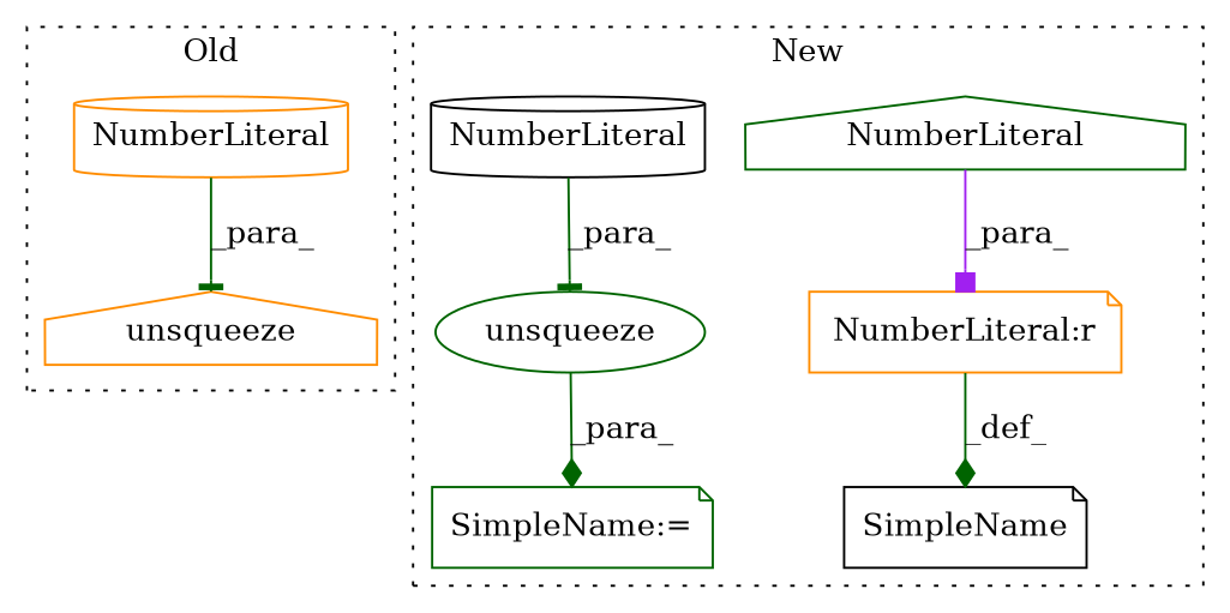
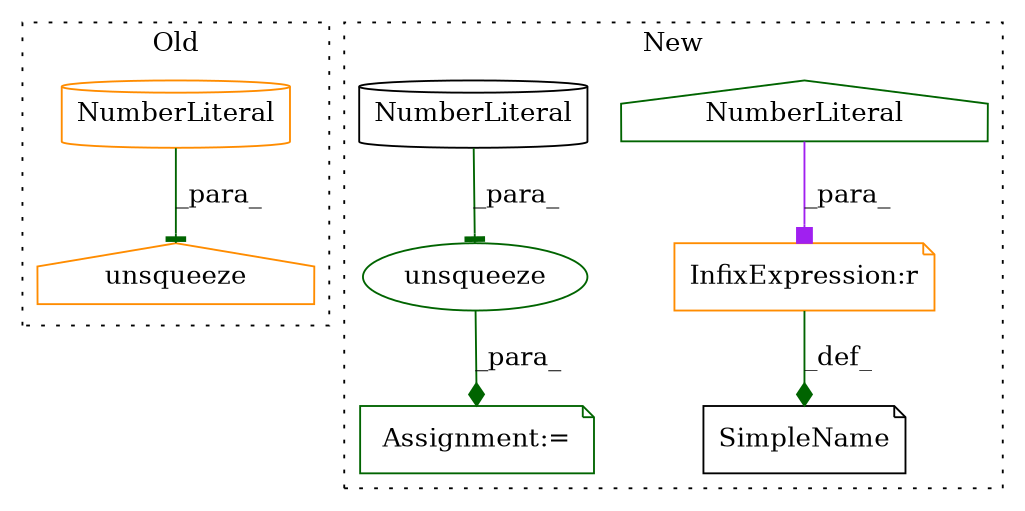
  digraph {
    node [a=34 color=darkorange l=1 shape=note]
    edge [arrowhead=tee color=darkgreen]
    n1 [a=32 l="10,1" label=unsqueeze s="1317,1328" shape=house]
    n2 [label=NumberLiteral s=1327 shape=cylinder]
-   n3 [a=7 color=darkgreen label="SimpleName:=" s=1406]
+   n3 [a=7 color=darkgreen label="Assignment:=" s=1406]
    n4 [a=42 color=black label=SimpleName l=""]
-   n5 [a=27 l=4 label="NumberLiteral:r" s=1360]
+   n5 [a=27 l=4 label="InfixExpression:r" s=1360]
    n6 [color=darkgreen label=NumberLiteral s=1364 shape=house]
    n7 [a=32 color=darkgreen l="10,1" label=unsqueeze s="1413,1424" shape=ellipse]
    n8 [color=black label=NumberLiteral s=1423 shape=cylinder]
    subgraph cluster_1 {
      label=Old
      style=dotted
      n1
      n2
    }
    subgraph cluster_2 {
      label=New
      style=dotted
      n3
      n4
      n5
      n6
      n7
      n8
    }
    n2 -> n1 [label=_para_]
    n5 -> n4 [arrowhead=diamond label=_def_]
    n6 -> n5 [arrowhead=box color=purple label=_para_]
    n7 -> n3 [arrowhead=diamond label=_para_]
    n8 -> n7 [label=_para_]
  }
